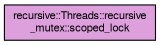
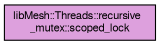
  digraph {
    rankdir=LR
-   n1 [color=black fillcolor=plum fontname=FreeSans fontsize=10 height=0.2 label="recursive::Threads::recursive\l_mutex::scoped_lock" shape=record style=filled width=0.4]
+   n1 [color=black fillcolor=plum fontname=FreeSans fontsize=10 height=0.2 label="libMesh::Threads::recursive\l_mutex::scoped_lock" shape=record style=filled width=0.4]
  }
